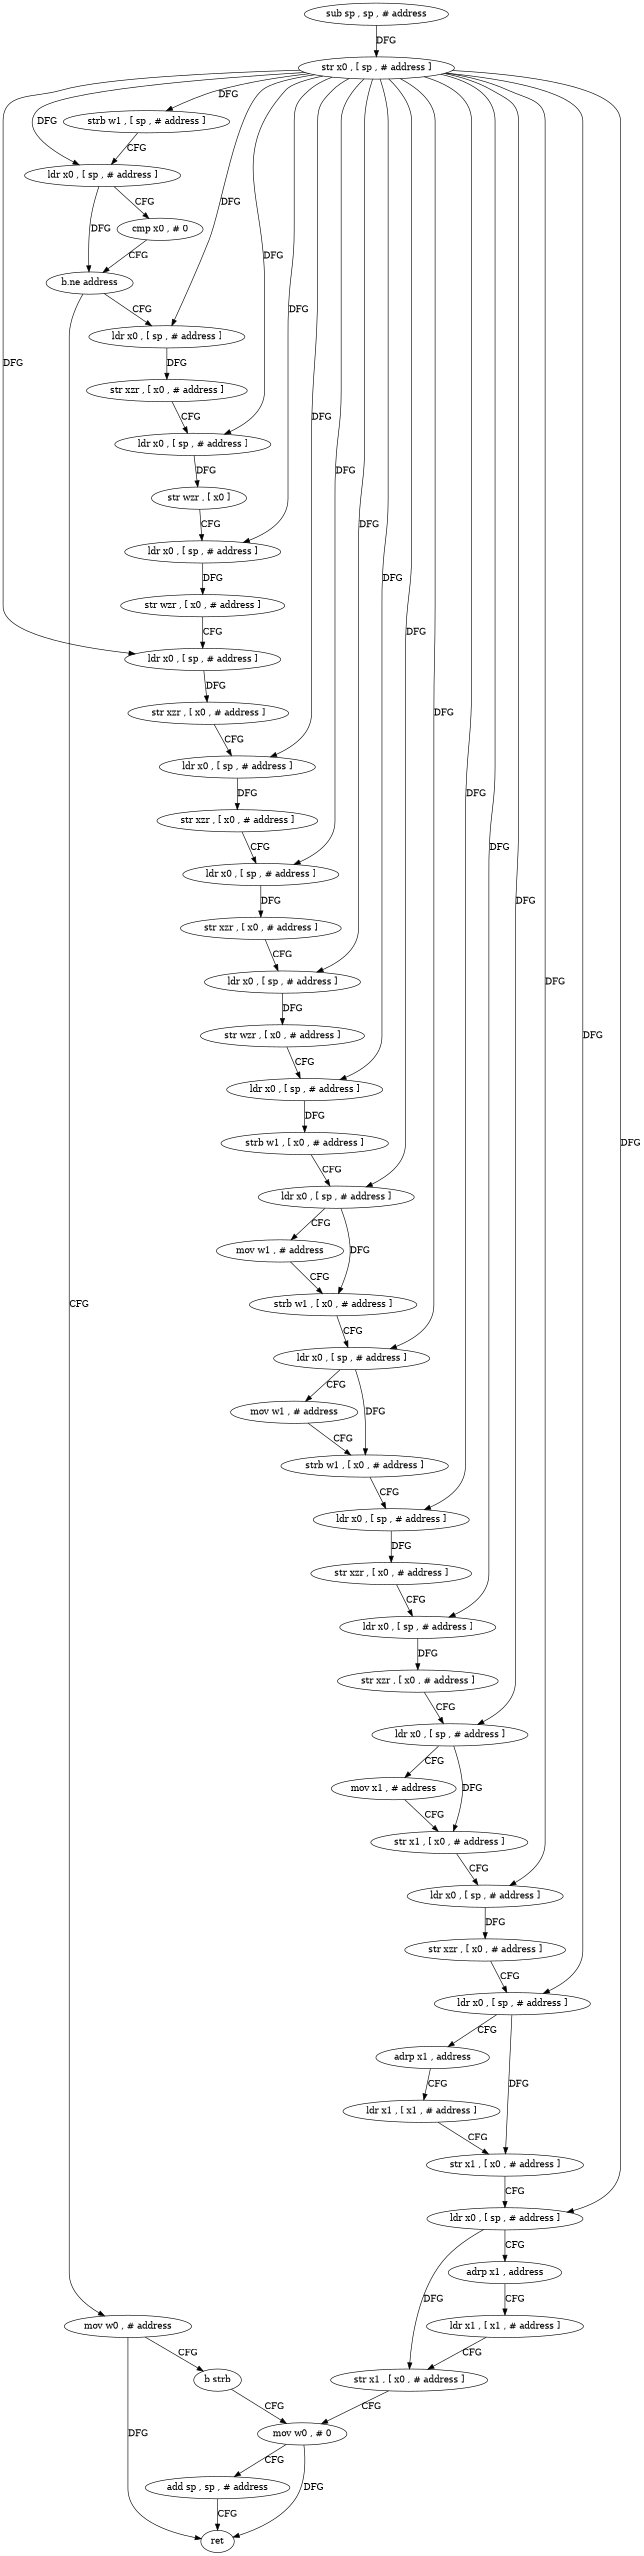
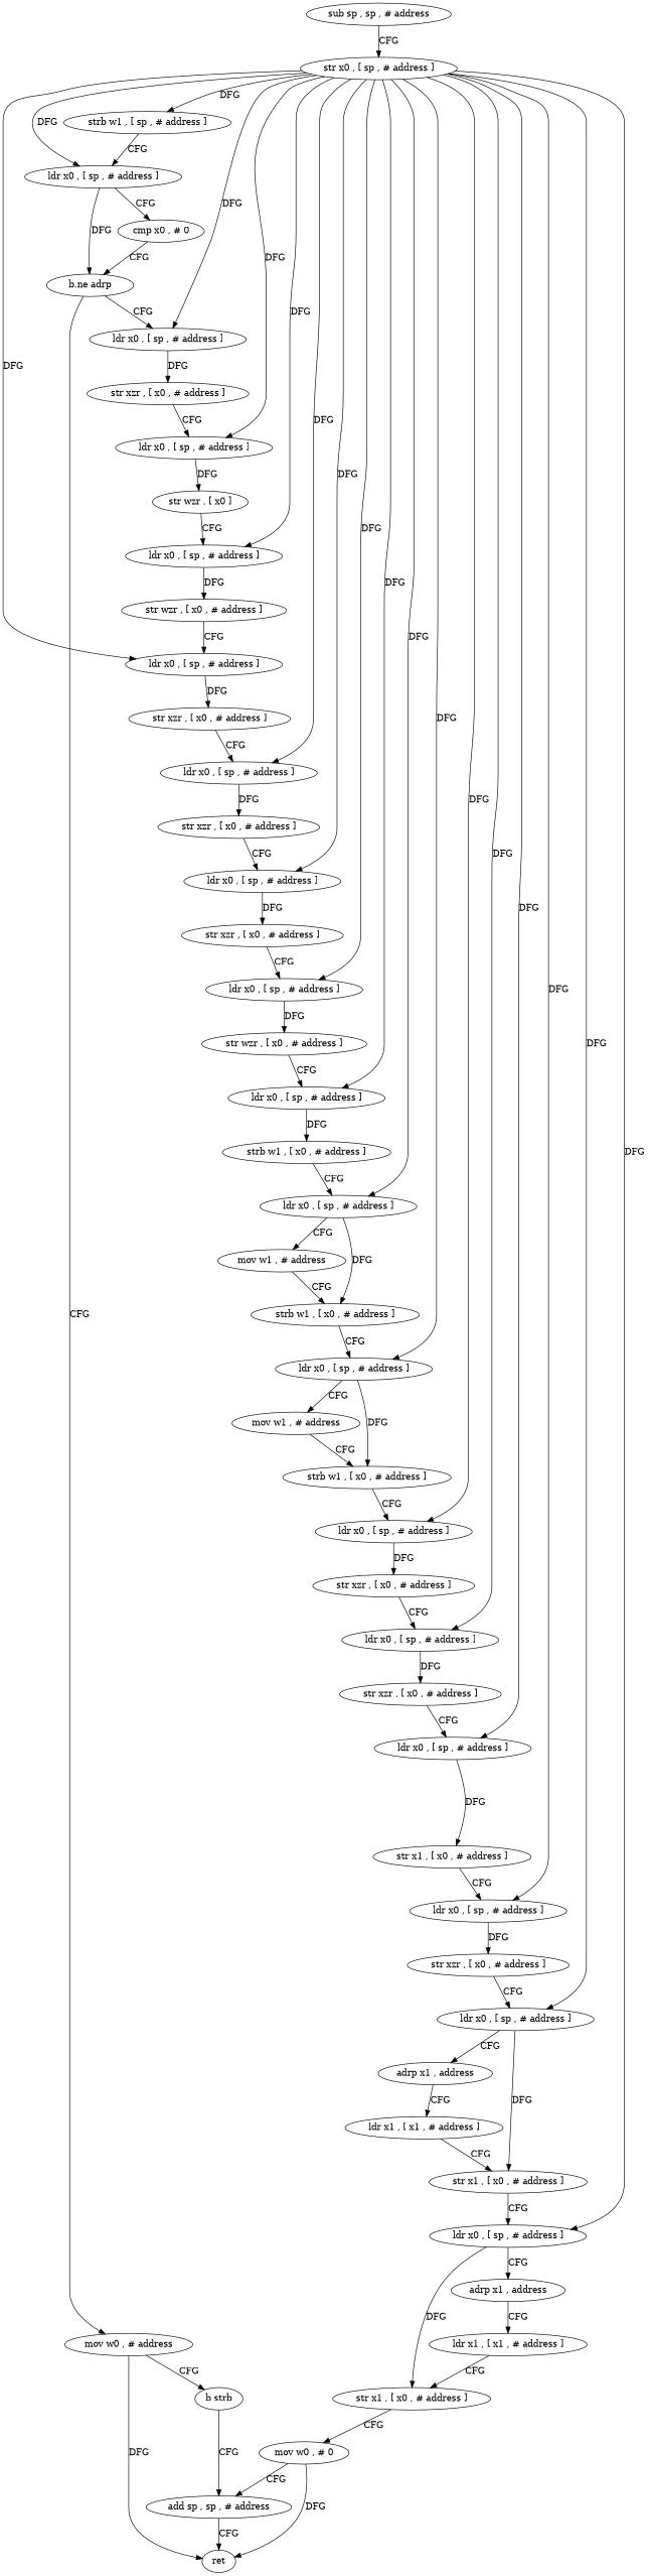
  digraph {
    n1 [label="sub sp , sp , # address"]
    n2 [label="str x0 , [ sp , # address ]"]
    n3 [label="strb w1 , [ sp , # address ]"]
    n4 [label="ldr x0 , [ sp , # address ]"]
    n5 [label="ldr x0 , [ sp , # address ]"]
    n6 [label="ldr x0 , [ sp , # address ]"]
    n7 [label="ldr x0 , [ sp , # address ]"]
    n8 [label="ldr x0 , [ sp , # address ]"]
    n9 [label="ldr x0 , [ sp , # address ]"]
    n10 [label="ldr x0 , [ sp , # address ]"]
    n11 [label="ldr x0 , [ sp , # address ]"]
    n12 [label="ldr x0 , [ sp , # address ]"]
    n13 [label="ldr x0 , [ sp , # address ]"]
    n14 [label="ldr x0 , [ sp , # address ]"]
    n15 [label="ldr x0 , [ sp , # address ]"]
    n16 [label="ldr x0 , [ sp , # address ]"]
    n17 [label="ldr x0 , [ sp , # address ]"]
    n18 [label="ldr x0 , [ sp , # address ]"]
    n19 [label="ldr x0 , [ sp , # address ]"]
    n20 [label="ldr x0 , [ sp , # address ]"]
    n21 [label="cmp x0 , # 0"]
-   n22 [label="b.ne address"]
+   n22 [label="b.ne adrp"]
    n23 [label="str xzr , [ x0 , # address ]"]
    n24 [label="str wzr , [ x0 ]"]
    n25 [label="str wzr , [ x0 , # address ]"]
    n26 [label="str xzr , [ x0 , # address ]"]
    n27 [label="str xzr , [ x0 , # address ]"]
    n28 [label="str xzr , [ x0 , # address ]"]
    n29 [label="str wzr , [ x0 , # address ]"]
    n30 [label="strb w1 , [ x0 , # address ]"]
    n31 [label="mov w1 , # address"]
    n32 [label="strb w1 , [ x0 , # address ]"]
    n33 [label="mov w1 , # address"]
    n34 [label="strb w1 , [ x0 , # address ]"]
    n35 [label="str xzr , [ x0 , # address ]"]
    n36 [label="str xzr , [ x0 , # address ]"]
-   n37 [label="mov x1 , # address"]
    n38 [label="str x1 , [ x0 , # address ]"]
    n39 [label="str xzr , [ x0 , # address ]"]
    n40 [label="adrp x1 , address"]
    n41 [label="str x1 , [ x0 , # address ]"]
    n42 [label="adrp x1 , address"]
    n43 [label="str x1 , [ x0 , # address ]"]
    n44 [label="mov w0 , # address"]
    n45 [label="b strb"]
    n46 [label=ret]
    n47 [label="add sp , sp , # address"]
    n48 [label="ldr x1 , [ x1 , # address ]"]
    n49 [label="ldr x1 , [ x1 , # address ]"]
    n50 [label="mov w0 , # 0"]
-   n1 -> n2 [label=DFG]
+   n1 -> n2 [label=CFG]
    n2 -> n3 [label=DFG]
    n2 -> n4 [label=DFG]
    n2 -> n5 [label=DFG]
    n2 -> n6 [label=DFG]
    n2 -> n7 [label=DFG]
    n2 -> n8 [label=DFG]
    n2 -> n9 [label=DFG]
    n2 -> n10 [label=DFG]
    n2 -> n11 [label=DFG]
    n2 -> n12 [label=DFG]
    n2 -> n13 [label=DFG]
    n2 -> n14 [label=DFG]
    n2 -> n15 [label=DFG]
    n2 -> n16 [label=DFG]
    n2 -> n17 [label=DFG]
    n2 -> n18 [label=DFG]
    n2 -> n19 [label=DFG]
    n2 -> n20 [label=DFG]
    n3 -> n4 [label=CFG]
    n4 -> n21 [label=CFG]
    n4 -> n22 [label=DFG]
    n5 -> n23 [label=DFG]
    n6 -> n24 [label=DFG]
    n7 -> n25 [label=DFG]
    n8 -> n26 [label=DFG]
    n9 -> n27 [label=DFG]
    n10 -> n28 [label=DFG]
    n11 -> n29 [label=DFG]
    n12 -> n30 [label=DFG]
    n13 -> n31 [label=CFG]
    n13 -> n32 [label=DFG]
    n14 -> n33 [label=CFG]
    n14 -> n34 [label=DFG]
    n15 -> n35 [label=DFG]
    n16 -> n36 [label=DFG]
-   n17 -> n37 [label=CFG]
    n17 -> n38 [label=DFG]
    n18 -> n39 [label=DFG]
    n19 -> n40 [label=CFG]
    n19 -> n41 [label=DFG]
    n20 -> n42 [label=CFG]
    n20 -> n43 [label=DFG]
    n21 -> n22 [label=CFG]
    n22 -> n5 [label=CFG]
    n22 -> n44 [label=CFG]
    n23 -> n6 [label=CFG]
    n24 -> n7 [label=CFG]
    n25 -> n8 [label=CFG]
    n26 -> n9 [label=CFG]
    n27 -> n10 [label=CFG]
    n28 -> n11 [label=CFG]
    n29 -> n12 [label=CFG]
    n30 -> n13 [label=CFG]
    n31 -> n32 [label=CFG]
    n32 -> n14 [label=CFG]
    n33 -> n34 [label=CFG]
    n34 -> n15 [label=CFG]
    n35 -> n16 [label=CFG]
    n36 -> n17 [label=CFG]
-   n37 -> n38 [label=CFG]
    n38 -> n18 [label=CFG]
    n39 -> n19 [label=CFG]
    n40 -> n48 [label=CFG]
    n41 -> n20 [label=CFG]
    n42 -> n49 [label=CFG]
    n43 -> n50 [label=CFG]
    n44 -> n45 [label=CFG]
    n44 -> n46 [label=DFG]
-   n45 -> n50 [label=CFG]
+   n45 -> n47 [label=CFG]
    n47 -> n46 [label=CFG]
    n48 -> n41 [label=CFG]
    n49 -> n43 [label=CFG]
    n50 -> n46 [label=DFG]
    n50 -> n47 [label=CFG]
  }
